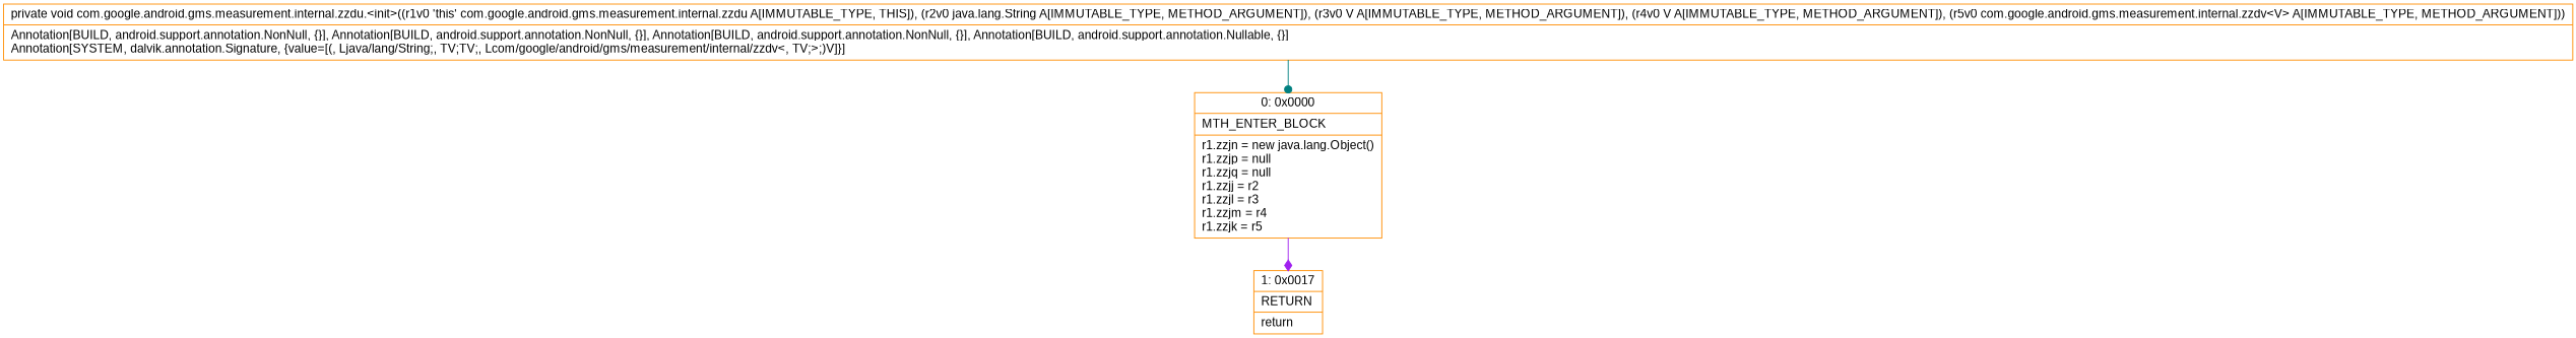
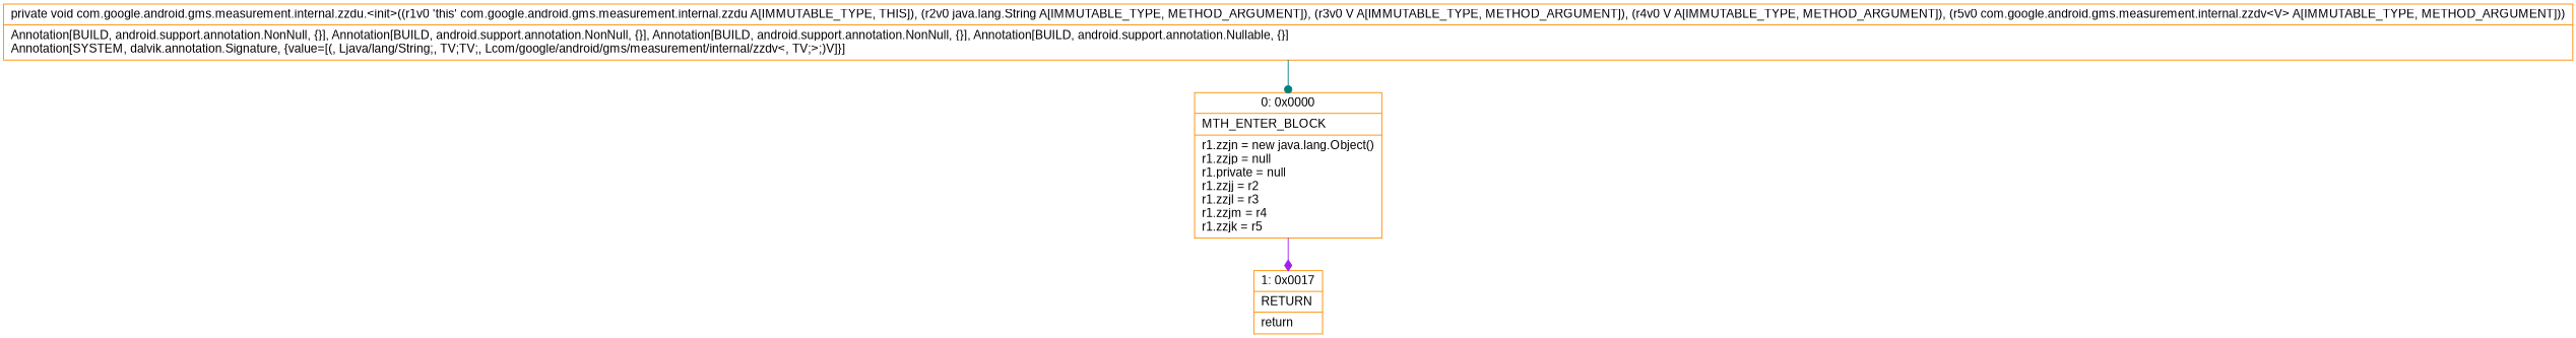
  digraph {
    fontname="Liberation Sans"
    node [shape=record color=darkorange fontname="Liberation Sans"]
    edge [fontname="Liberation Sans"]
-   n1 [label="{0\:\ 0x0000|MTH_ENTER_BLOCK\l|r1.zzjn = new java.lang.Object()\lr1.zzjp = null\lr1.zzjq = null\lr1.zzjj = r2\lr1.zzjl = r3\lr1.zzjm = r4\lr1.zzjk = r5\l}"]
+   n1 [label="{0\:\ 0x0000|MTH_ENTER_BLOCK\l|r1.zzjn = new java.lang.Object()\lr1.zzjp = null\lr1.private = null\lr1.zzjj = r2\lr1.zzjl = r3\lr1.zzjm = r4\lr1.zzjk = r5\l}"]
    n2 [label="{1\:\ 0x0017|RETURN\l|return\l}"]
    n3 [label="{private void com.google.android.gms.measurement.internal.zzdu.\<init\>((r1v0 'this' com.google.android.gms.measurement.internal.zzdu A[IMMUTABLE_TYPE, THIS]), (r2v0 java.lang.String A[IMMUTABLE_TYPE, METHOD_ARGUMENT]), (r3v0 V A[IMMUTABLE_TYPE, METHOD_ARGUMENT]), (r4v0 V A[IMMUTABLE_TYPE, METHOD_ARGUMENT]), (r5v0 com.google.android.gms.measurement.internal.zzdv\<V\> A[IMMUTABLE_TYPE, METHOD_ARGUMENT]))  | Annotation[BUILD, android.support.annotation.NonNull, \{\}], Annotation[BUILD, android.support.annotation.NonNull, \{\}], Annotation[BUILD, android.support.annotation.NonNull, \{\}], Annotation[BUILD, android.support.annotation.Nullable, \{\}]\lAnnotation[SYSTEM, dalvik.annotation.Signature, \{value=[(, Ljava\/lang\/String;, TV;TV;, Lcom\/google\/android\/gms\/measurement\/internal\/zzdv\<, TV;\>;)V]\}]\l}"]
    n1 -> n2 [color=purple arrowhead=diamond]
    n3 -> n1 [color=teal arrowhead=dot]
  }
